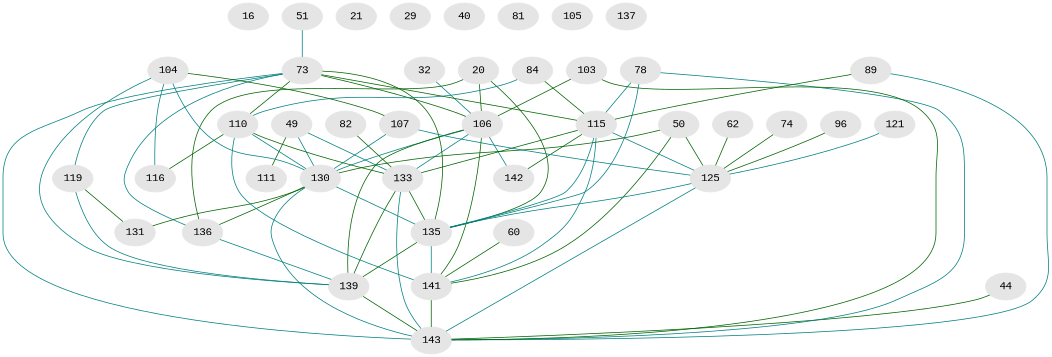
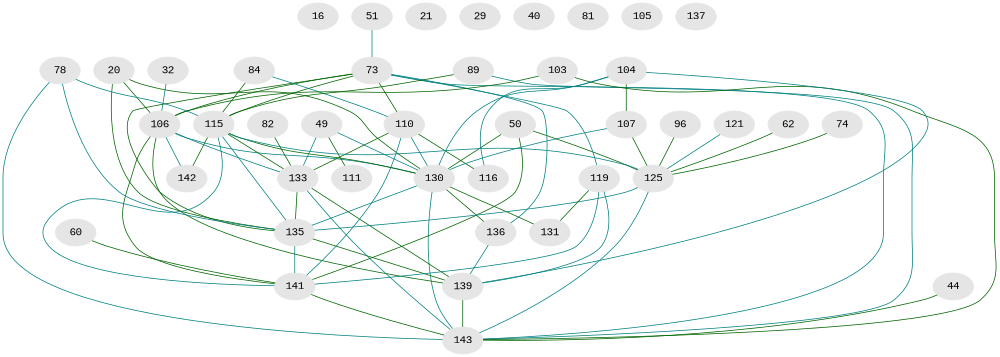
  graph {
    fontname="Liberation Mono"
    node [color=gray90 fontname="Liberation Mono" style=filled]
    edge [color=darkgreen fontname="Liberation Mono"]
    16
    20 [super="+9"]
    106 [super="+72+93+100"]
    130 [super="+99+94+117"]
    135 [super="+85+123+129+118"]
    133 [super="+120+122"]
    141 [super="+126+70+140+95"]
    139 [super="+102+138"]
    142 [super="+127+90"]
    143 [super="+128+92+108"]
    136 [super="+68+132+134"]
    131
    21
    29
    32
    40
    44
    49 [super="+4+34"]
    111 [super="+23"]
    50 [super="+41"]
    125 [super="+69+112+80"]
    73 [super="+10+37+2+61+22"]
    110 [super="+97+25"]
    115 [super="+109+86"]
    119 [super="+101+98"]
    51
    60
    62
    116
    74
    78 [super="+24+47"]
    81
    82
    84
    89
    96
    103
    107 [super="+27+58"]
    104
    105
    121
    137 [super="+124"]
    20 -- 106
-   20 -- 136
+   20 -- 130
    20 -- 135 [weight=2]
    106 -- 130 [color=teal weight=2]
    106 -- 133 [color=teal]
    106 -- 141
    106 -- 139 [weight=2]
    106 -- 142 [color=teal]
    130 -- 135 [color=teal weight=2]
    130 -- 143 [color=teal]
    130 -- 136
    130 -- 131
    135 -- 141 [color=teal weight=4]
    135 -- 139 [weight=5]
    133 -- 135
    133 -- 139
    133 -- 143 [color=teal]
    141 -- 143 [weight=3]
    139 -- 143 [weight=3]
    136 -- 139 [color=teal]
    32 -- 106 [color=teal]
    44 -- 143
    49 -- 130 [color=teal weight=2]
    49 -- 133 [color=teal weight=3]
    49 -- 111 [weight=2]
    50 -- 130 [weight=2]
    50 -- 141
    50 -- 125 [weight=2]
    125 -- 135 [color=teal]
    125 -- 143 [color=teal weight=3]
    73 -- 106 [weight=3]
    73 -- 135
    73 -- 143 [color=teal weight=2]
    73 -- 136 [color=teal]
    73 -- 110 [weight=2]
    73 -- 115 [weight=3]
    73 -- 119 [color=teal weight=2]
    110 -- 130 [color=teal]
    110 -- 133 [weight=2]
    110 -- 141 [color=teal weight=4]
    110 -- 116
+   115 -- 130
    115 -- 135 [color=teal]
    115 -- 133 [weight=3]
    115 -- 141 [color=teal]
    115 -- 142
    115 -- 125 [color=teal weight=3]
+   119 -- 141 [color=teal]
    119 -- 139 [color=teal]
    119 -- 131
    51 -- 73 [color=teal]
    60 -- 141
    62 -- 125
    74 -- 125
    78 -- 135 [color=teal weight=2]
    78 -- 143 [color=teal]
    78 -- 115 [color=teal weight=2]
    82 -- 133
    84 -- 110 [color=teal]
    84 -- 115
    89 -- 143 [color=teal]
    89 -- 115
    96 -- 125
    103 -- 106
    103 -- 143
    107 -- 130 [color=teal weight=2]
-   107 -- 125 [color=teal]
+   107 -- 125
    104 -- 130 [color=teal]
    104 -- 139 [color=teal]
    104 -- 116 [color=teal]
    104 -- 107 [weight=2]
    121 -- 125 [color=teal]
  }
